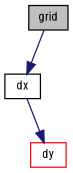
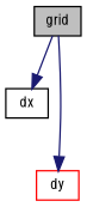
  digraph {
    fontname="Roboto Condensed"
    rankdir=TB
    node [color=black fontname="Roboto Condensed" fontsize=10 shape=record]
    edge [color=midnightblue fontname="Roboto Condensed" fontsize=10 labelfontname=Helvetica labelfontsize=10 style=solid]
    n1 [fillcolor=grey75 fontcolor=black height=0.2 label=grid style=filled width=0.4]
    n2 [height=0.2 label=dx width=0.4]
    n3 [color=red height=0.2 label=dy width=0.4]
    n1 -> n2
-   n2 -> n3
+   n1 -> n3
  }
